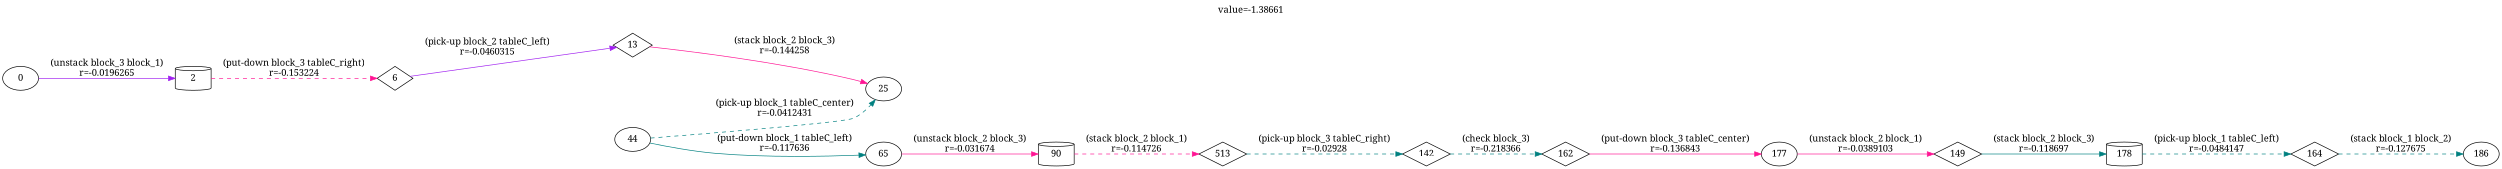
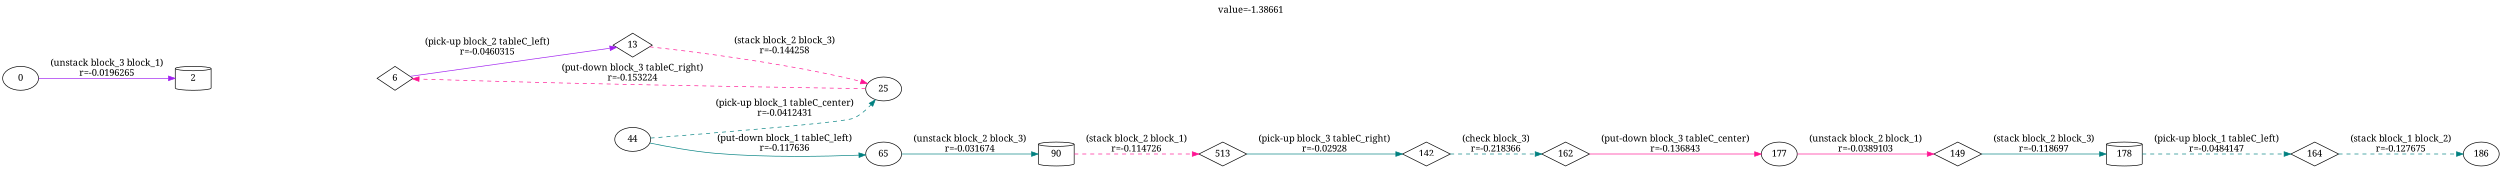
  digraph {
    fontname="Noto Serif"
    label="value=-1.38661"
    labelloc=top
    rankdir=LR
    node [fontname="Noto Serif" shape=diamond]
    edge [color=teal fontname="Noto Serif" style=solid]
    0 [shape=ellipse]
    2 [shape=cylinder]
    6
    13
    25 [shape=ellipse]
    44 [shape=ellipse]
    65 [shape=ellipse]
    90 [shape=cylinder]
    n9 [label=513]
    142
    162
    177 [shape=ellipse]
    149
    178 [shape=cylinder]
    164
    186 [shape=ellipse]
    0 -> 2 [color=purple label="(unstack block_3 block_1)\nr=-0.0196265"]
-   2 -> 6 [color=deeppink label="(put-down block_3 tableC_right)\nr=-0.153224" style=dashed]
+   25 -> 6 [color=deeppink label="(put-down block_3 tableC_right)\nr=-0.153224" style=dashed]
    6 -> 13 [color=purple label="(pick-up block_2 tableC_left)\nr=-0.0460315"]
-   13 -> 25 [color=deeppink label="(stack block_2 block_3)\nr=-0.144258"]
+   13 -> 25 [color=deeppink label="(stack block_2 block_3)\nr=-0.144258" style=dashed]
    44 -> 25 [label="(pick-up block_1 tableC_center)\nr=-0.0412431" style=dashed]
    44 -> 65 [label="(put-down block_1 tableC_left)\nr=-0.117636"]
-   65 -> 90 [color=deeppink label="(unstack block_2 block_3)\nr=-0.031674"]
+   65 -> 90 [label="(unstack block_2 block_3)\nr=-0.031674"]
    90 -> n9 [color=deeppink label="(stack block_2 block_1)\nr=-0.114726" style=dashed]
-   n9 -> 142 [label="(pick-up block_3 tableC_right)\nr=-0.02928" style=dashed]
+   n9 -> 142 [label="(pick-up block_3 tableC_right)\nr=-0.02928"]
    142 -> 162 [label="(check block_3)\nr=-0.218366" style=dashed]
    162 -> 177 [color=deeppink label="(put-down block_3 tableC_center)\nr=-0.136843"]
    177 -> 149 [color=deeppink label="(unstack block_2 block_1)\nr=-0.0389103"]
    149 -> 178 [label="(stack block_2 block_3)\nr=-0.118697"]
    178 -> 164 [label="(pick-up block_1 tableC_left)\nr=-0.0484147" style=dashed]
    164 -> 186 [label="(stack block_1 block_2)\nr=-0.127675" style=dashed]
  }
